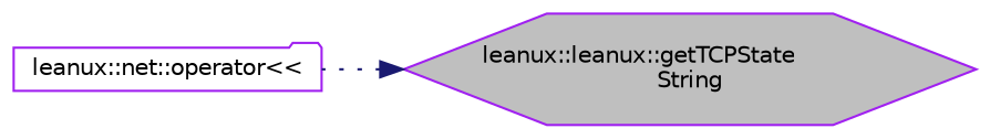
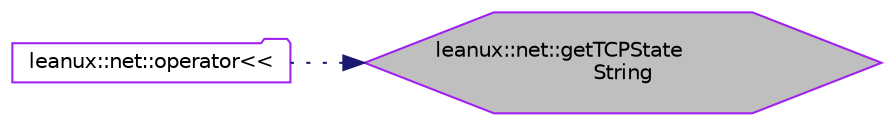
  digraph {
    rankdir=RL
    node [color=purple fontname=Helvetica fontsize=10]
-   n1 [fillcolor=grey75 fontcolor=black height=0.2 label="leanux::leanux::getTCPState\lString" shape=hexagon style=filled width=0.4]
+   n1 [fillcolor=grey75 fontcolor=black height=0.2 label="leanux::net::getTCPState\lString" shape=hexagon style=filled width=0.4]
    n2 [height=0.2 label="leanux::net::operator\<\<" shape=folder width=0.4]
    n1 -> n2 [color=midnightblue dir=back fontname=Helvetica fontsize=10 labelfontname=Helvetica labelfontsize=10 style=dotted]
  }
